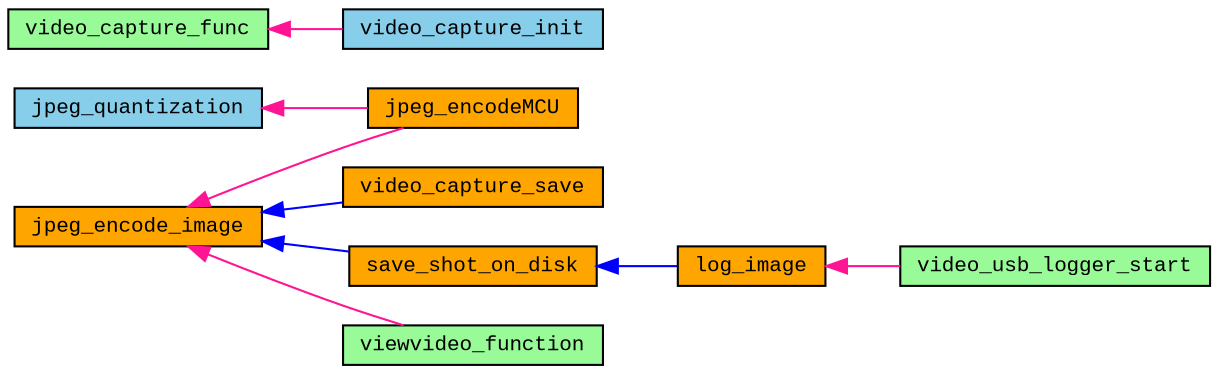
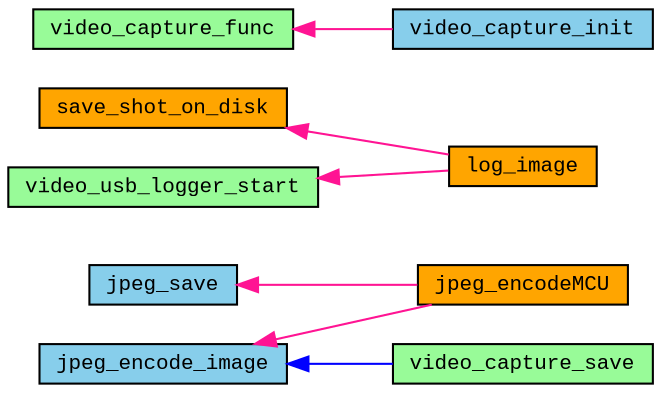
  digraph {
    fontname="Liberation Mono"
    rankdir=LR
    node [color=black fillcolor=orange fontname="Liberation Mono" fontsize=10 shape=record style=filled]
    edge [color=deeppink dir=back fontname="Liberation Mono" fontsize=10 labelfontname=FreeSans labelfontsize=10 style=solid]
-   n1 [fillcolor=skyblue fontcolor=black height=0.2 label=jpeg_quantization width=0.4]
+   n1 [fillcolor=skyblue fontcolor=black height=0.2 label=jpeg_save width=0.4]
    n2 [height=0.2 label=jpeg_encodeMCU width=0.4]
-   n3 [height=0.2 label=jpeg_encode_image width=0.4]
-   n4 [height=0.2 label=video_capture_save width=0.4]
+   n3 [fillcolor=skyblue height=0.2 label=jpeg_encode_image width=0.4]
+   n4 [fillcolor=palegreen height=0.2 label=video_capture_save width=0.4]
    n5 [height=0.2 label=save_shot_on_disk width=0.4]
-   n6 [fillcolor=palegreen height=0.2 label=viewvideo_function width=0.4]
    n7 [height=0.2 label=log_image width=0.4]
    n8 [fillcolor=palegreen height=0.2 label=video_capture_func width=0.4]
    n9 [fillcolor=skyblue height=0.2 label=video_capture_init width=0.4]
    n10 [fillcolor=palegreen height=0.2 label=video_usb_logger_start width=0.4]
    n1 -> n2
    n3 -> n2
    n3 -> n4 [color=blue]
-   n3 -> n5 [color=blue]
-   n3 -> n6
-   n5 -> n7 [color=blue]
-   n7 -> n10
+   n5 -> n7
+   n10 -> n7
    n8 -> n9
  }
